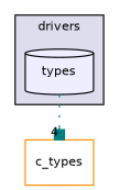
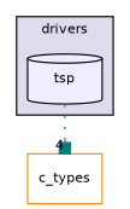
  digraph {
    compound=true
    node [fontname=Helvetica fontsize=10 style=filled]
-   n1 [fillcolor="#eeeeff" label=types pencolor=black shape=cylinder color=black]
+   n1 [fillcolor="#eeeeff" label=tsp pencolor=black shape=cylinder color=black]
    n2 [color=darkorange fillcolor=white label=c_types shape=box]
    subgraph cluster_1 {
      bgcolor="#ddddee"
      fontname=Helvetica
      fontsize=10
      label=drivers
      pencolor=black
      n1
    }
    n1 -> n2 [headlabel=4 labeldistance=1.5 labelfontname=Helvetica labelfontsize=10 color=teal style=dotted arrowhead=box]
  }
